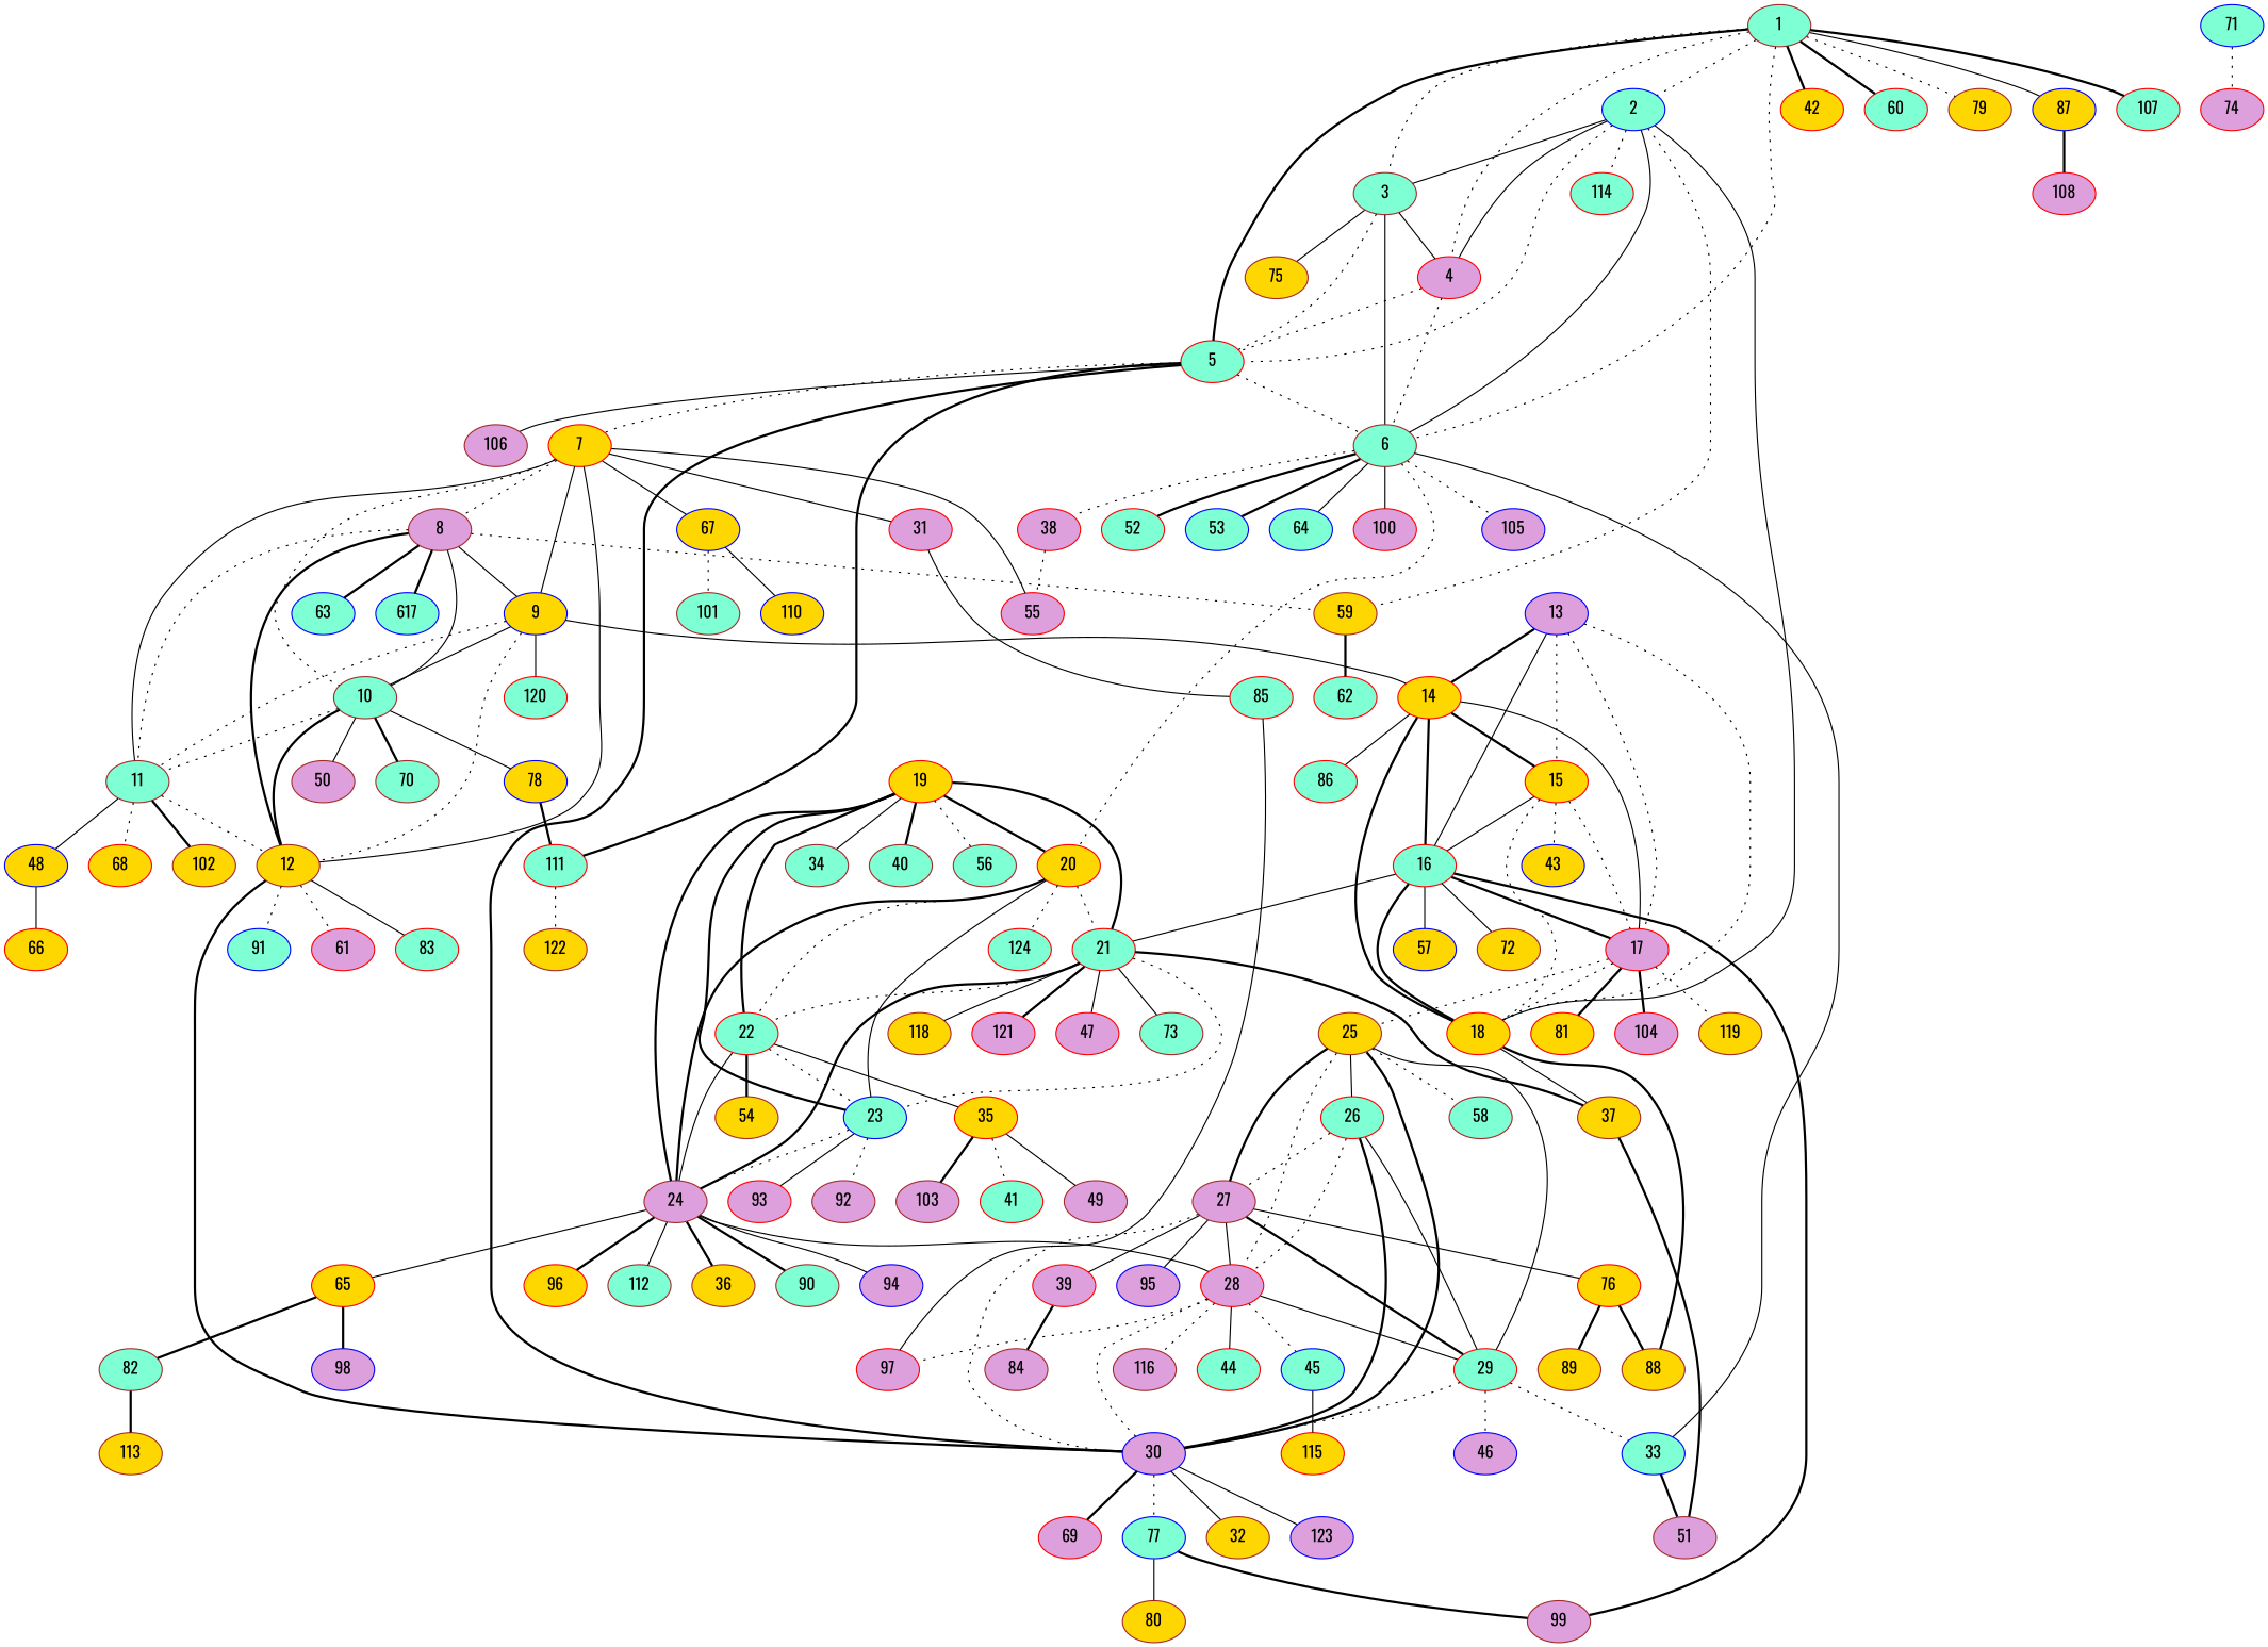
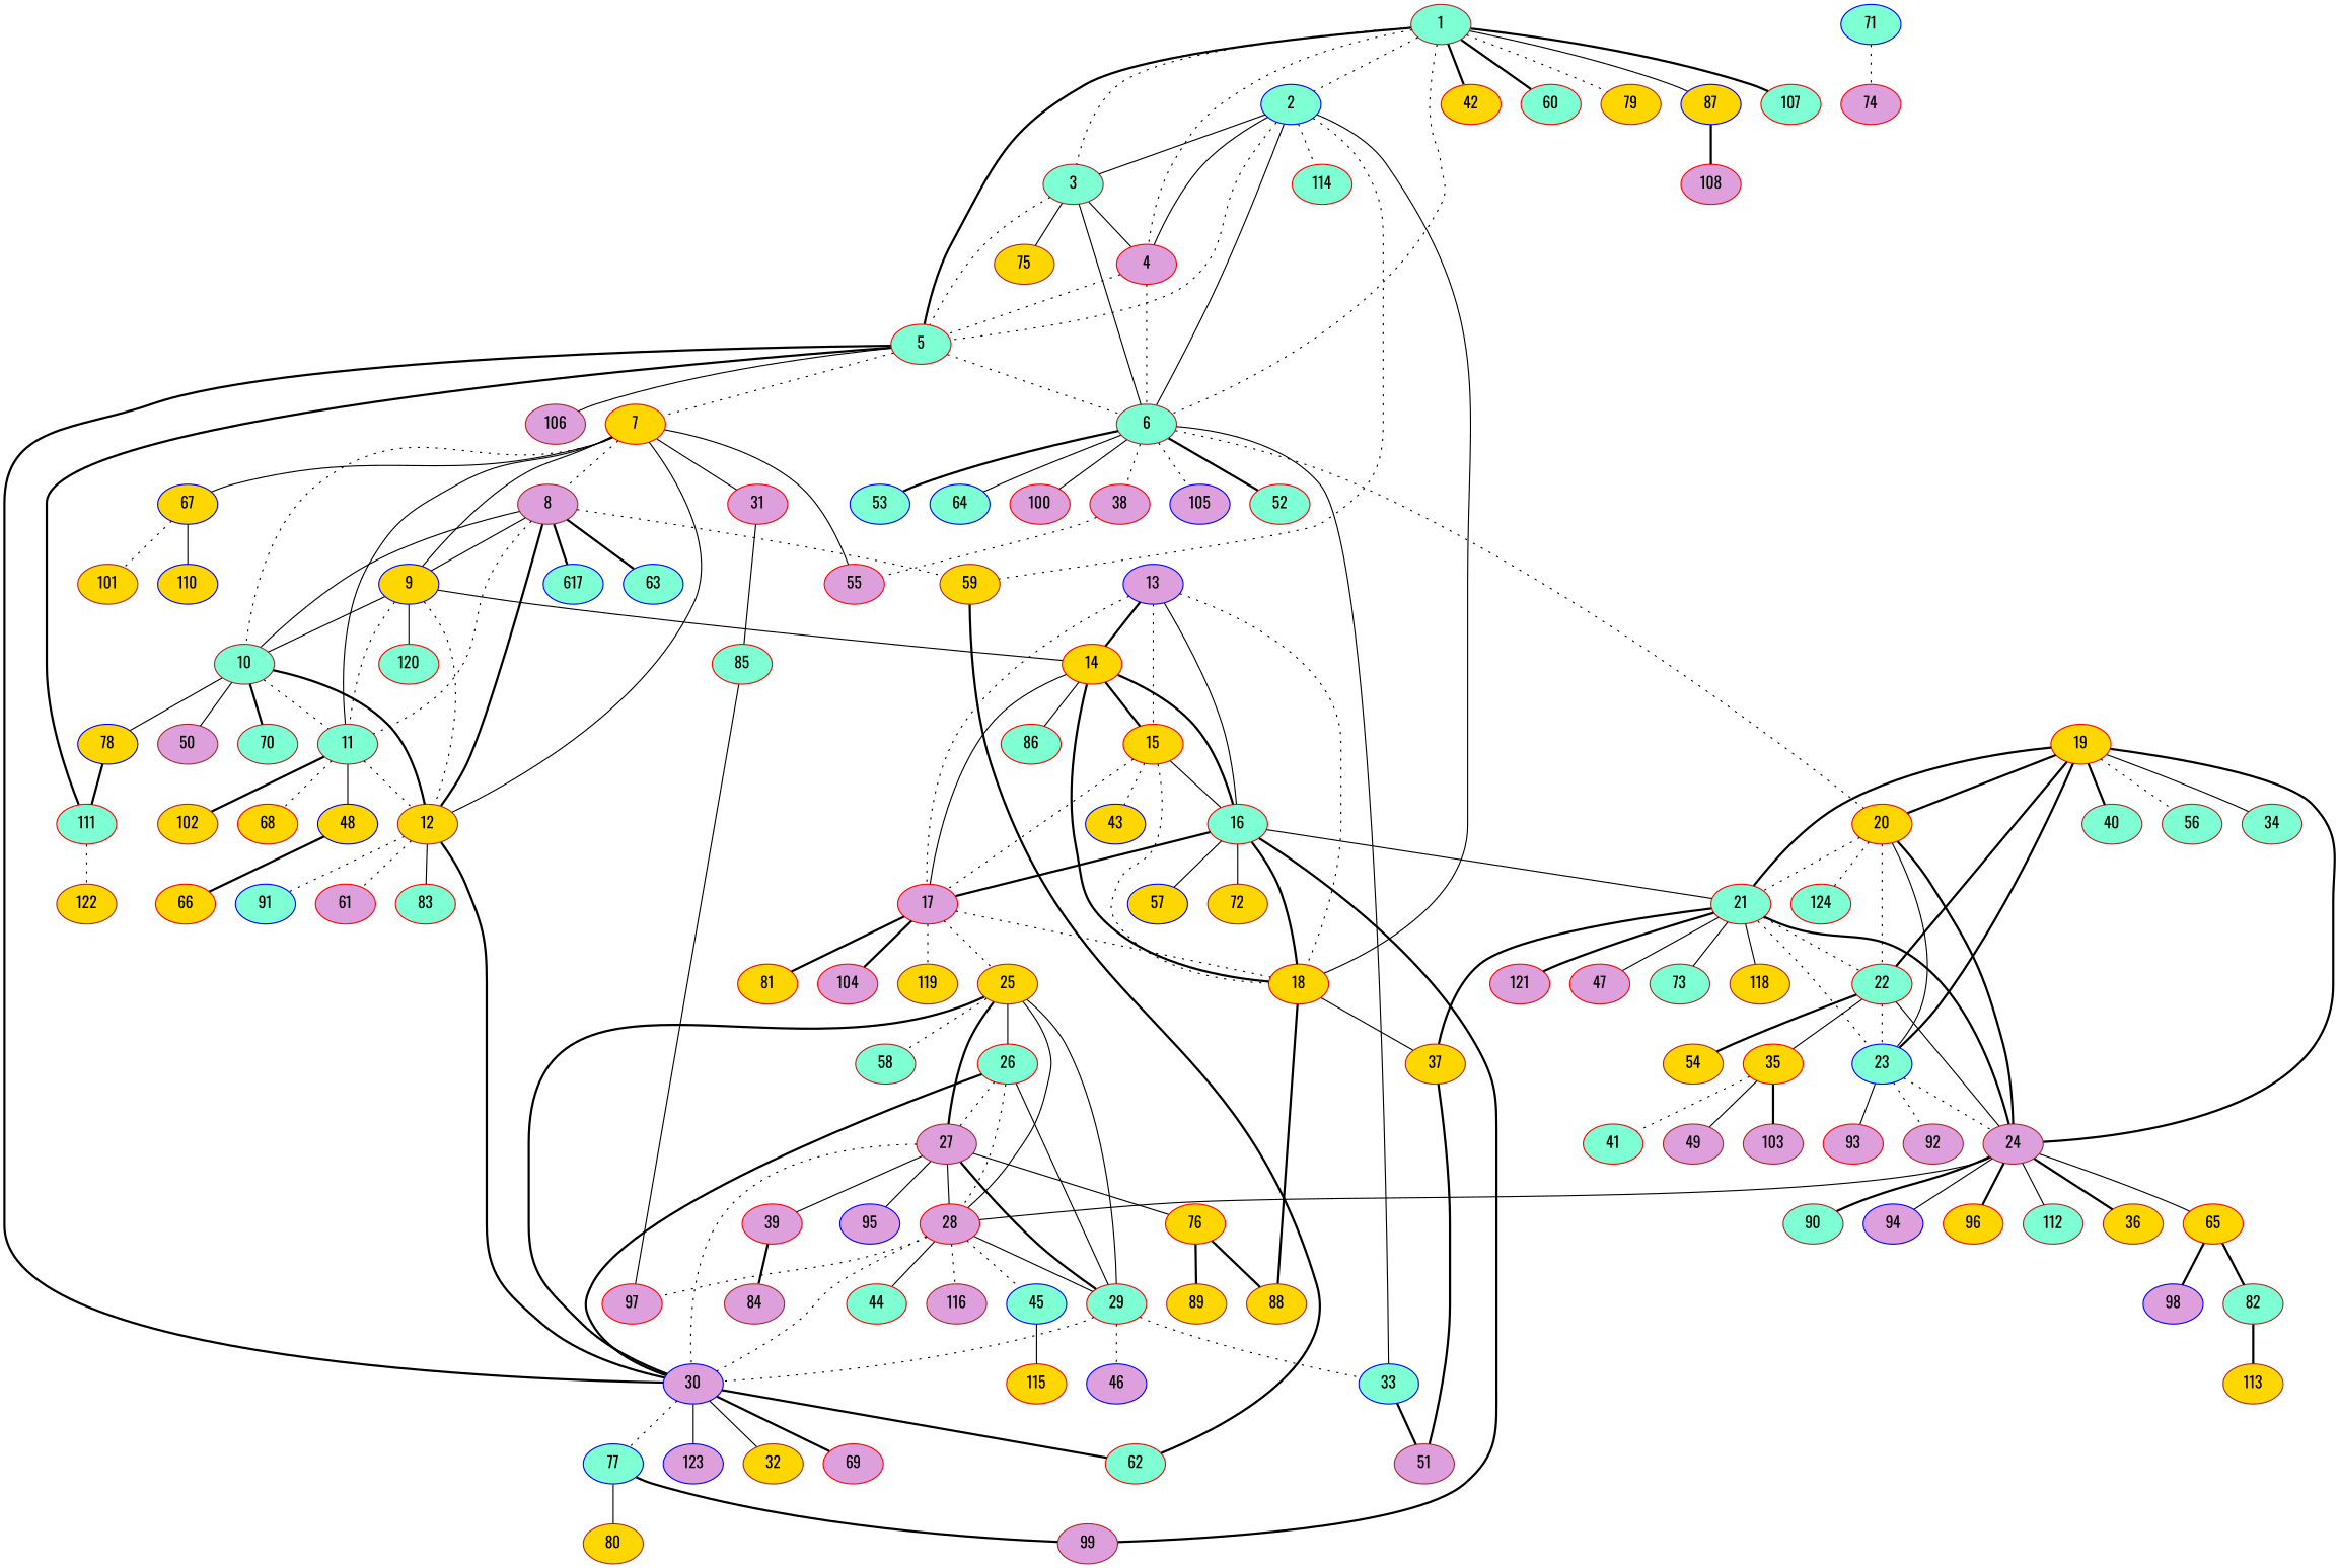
  graph {
    fontname=Oswald
    node [color=red fillcolor=aquamarine fontname=Oswald style=filled]
    edge [fontname=Oswald style=solid]
    1 [color=brown]
    2 [color=blue]
    3 [color=brown]
    4 [fillcolor=plum]
    5
    6 [color=brown]
    42 [fillcolor=gold]
    60
    79 [color=brown fillcolor=gold]
    87 [color=blue fillcolor=gold]
    107
    18 [fillcolor=gold]
    59 [color=brown fillcolor=gold]
    114
    75 [color=brown fillcolor=gold]
    7 [fillcolor=gold]
    30 [color=blue fillcolor=plum]
    106 [color=brown fillcolor=plum]
    111
    20 [fillcolor=gold]
    33 [color=blue]
    38 [fillcolor=plum]
    52
    53 [color=blue]
    64 [color=blue]
    100 [fillcolor=plum]
    105 [color=blue fillcolor=plum]
    108 [fillcolor=plum]
    37 [color=brown fillcolor=gold]
    88 [color=brown fillcolor=gold]
    62
    8 [color=brown fillcolor=plum]
    9 [color=blue fillcolor=gold]
    10 [color=brown]
    11 [color=brown]
    12 [color=brown fillcolor=gold]
    31 [fillcolor=plum]
    55 [fillcolor=plum]
    67 [color=blue fillcolor=gold]
    32 [color=brown fillcolor=gold]
    69 [fillcolor=plum]
    77 [color=blue]
    123 [color=blue fillcolor=plum]
    122 [color=brown fillcolor=gold]
    21
    22
    23 [color=blue]
    24 [color=brown fillcolor=plum]
    124
    51 [color=brown fillcolor=plum]
    63 [color=blue]
    n52 [color=blue label=617]
    14 [fillcolor=gold]
    120
    50 [color=brown fillcolor=plum]
    70 [color=brown]
    78 [color=blue fillcolor=gold]
    48 [color=blue fillcolor=gold]
    68 [fillcolor=gold]
    102 [color=brown fillcolor=gold]
    61 [fillcolor=plum]
    83
    91 [color=blue]
    85
-   101 [color=brown]
+   101 [color=brown fillcolor=gold]
    110 [color=blue fillcolor=gold]
    15 [fillcolor=gold]
    16
    17 [fillcolor=plum]
    86
    66 [fillcolor=gold]
    19 [fillcolor=gold]
    34 [color=brown]
    40 [color=brown]
    56 [color=brown]
    13 [color=blue fillcolor=plum]
    43 [color=blue fillcolor=gold]
    57 [color=blue fillcolor=gold]
    72 [color=brown fillcolor=gold]
    99 [color=brown fillcolor=plum]
    25 [color=brown fillcolor=gold]
    81 [fillcolor=gold]
    104 [fillcolor=plum]
    119 [color=brown fillcolor=gold]
    47 [fillcolor=plum]
    73 [color=brown]
    118 [color=brown fillcolor=gold]
    121 [fillcolor=plum]
    28 [fillcolor=plum]
    26
    27 [color=brown fillcolor=plum]
    29
    58 [color=brown]
    35 [fillcolor=gold]
    54 [color=brown fillcolor=gold]
    92 [color=brown fillcolor=plum]
    93 [fillcolor=plum]
    36 [color=brown fillcolor=gold]
    65 [fillcolor=gold]
    90 [color=brown]
    94 [color=blue fillcolor=plum]
    96 [fillcolor=gold]
    112 [color=brown]
    41
    49 [color=brown fillcolor=plum]
    103 [color=brown fillcolor=plum]
    44
    45 [color=blue]
    97 [fillcolor=plum]
    116 [color=brown fillcolor=plum]
    82 [color=brown]
    98 [color=blue fillcolor=plum]
    39 [fillcolor=plum]
    76 [fillcolor=gold]
    95 [color=blue fillcolor=plum]
    46 [color=blue fillcolor=plum]
    71 [color=blue]
    74 [fillcolor=plum]
    84 [color=brown fillcolor=plum]
    89 [color=brown fillcolor=gold]
    115 [fillcolor=gold]
    80 [color=brown fillcolor=gold]
    113 [color=brown fillcolor=gold]
    1 -- 2 [style=dotted]
    1 -- 3 [style=dotted]
    1 -- 4 [style=dotted]
    1 -- 5 [style=bold]
    1 -- 6 [style=dotted]
    1 -- 42 [style=bold]
    1 -- 60 [style=bold]
    1 -- 79 [style=dotted]
    1 -- 87
    1 -- 107 [style=bold]
    2 -- 3
    2 -- 4
    2 -- 5 [style=dotted]
    2 -- 6
    2 -- 18
    2 -- 59 [style=dotted]
    2 -- 114 [style=dotted]
    3 -- 4
    3 -- 5 [style=dotted]
    3 -- 6
    3 -- 75
    4 -- 5 [style=dotted]
    4 -- 6 [style=dotted]
    5 -- 6 [style=dotted]
    5 -- 7 [style=dotted]
    5 -- 30 [style=bold]
    5 -- 106
    5 -- 111 [style=bold]
    6 -- 20 [style=dotted]
    6 -- 33
    6 -- 38 [style=dotted]
    6 -- 52 [style=bold]
    6 -- 53 [style=bold]
    6 -- 64
    6 -- 100
    6 -- 105 [style=dotted]
    87 -- 108 [style=bold]
    18 -- 37
    18 -- 88 [style=bold]
    59 -- 62 [style=bold]
    7 -- 8 [style=dotted]
    7 -- 9
    7 -- 10 [style=dotted]
    7 -- 11
    7 -- 12
    7 -- 31
    7 -- 55
    7 -- 67
+   30 -- 62 [style=bold]
    30 -- 32
    30 -- 69 [style=bold]
    30 -- 77 [style=dotted]
    30 -- 123
    111 -- 122 [style=dotted]
    20 -- 21 [style=dotted]
    20 -- 22 [style=dotted]
    20 -- 23
    20 -- 24 [style=bold]
    20 -- 124 [style=dotted]
    33 -- 51 [style=bold]
    38 -- 55 [style=dotted]
    37 -- 51 [style=bold]
    8 -- 59 [style=dotted]
    8 -- 9
    8 -- 10
    8 -- 11 [style=dotted]
    8 -- 12 [style=bold]
    8 -- 63 [style=bold]
    8 -- n52 [style=bold]
    9 -- 10
    9 -- 11 [style=dotted]
    9 -- 12 [style=dotted]
    9 -- 14
    9 -- 120
    10 -- 11 [style=dotted]
    10 -- 12 [style=bold]
    10 -- 50
    10 -- 70 [style=bold]
    10 -- 78
    11 -- 12 [style=dotted]
    11 -- 48
    11 -- 68 [style=dotted]
    11 -- 102 [style=bold]
    12 -- 30 [style=bold]
    12 -- 61 [style=dotted]
    12 -- 83
    12 -- 91 [style=dotted]
    31 -- 85
    67 -- 101 [style=dotted]
    67 -- 110
    77 -- 99 [style=bold]
    77 -- 80
    21 -- 37 [style=bold]
    21 -- 22 [style=dotted]
    21 -- 23 [style=dotted]
    21 -- 24 [style=bold]
    21 -- 47
    21 -- 73
    21 -- 118
    21 -- 121 [style=bold]
    22 -- 23 [style=dotted]
    22 -- 24
    22 -- 35
    22 -- 54 [style=bold]
    23 -- 24 [style=dotted]
    23 -- 92 [style=dotted]
    23 -- 93
    24 -- 28
    24 -- 36 [style=bold]
    24 -- 65
    24 -- 90 [style=bold]
    24 -- 94
    24 -- 96 [style=bold]
    24 -- 112
    14 -- 18 [style=bold]
    14 -- 15 [style=bold]
    14 -- 16 [style=bold]
    14 -- 17
    14 -- 86
    78 -- 111 [style=bold]
-   48 -- 66
+   48 -- 66 [style=bold]
    85 -- 97
    15 -- 18 [style=dotted]
    15 -- 16
    15 -- 17 [style=dotted]
    15 -- 43 [style=dotted]
    16 -- 18 [style=bold]
    16 -- 21
    16 -- 17 [style=bold]
    16 -- 57
    16 -- 72
    16 -- 99 [style=bold]
    17 -- 18 [style=dotted]
    17 -- 25 [style=dotted]
    17 -- 81 [style=bold]
    17 -- 104 [style=bold]
    17 -- 119 [style=dotted]
    19 -- 20 [style=bold]
    19 -- 21 [style=bold]
    19 -- 22 [style=bold]
    19 -- 23 [style=bold]
    19 -- 24 [style=bold]
    19 -- 34
    19 -- 40 [style=bold]
    19 -- 56 [style=dotted]
    13 -- 18 [style=dotted]
    13 -- 14 [style=bold]
    13 -- 15 [style=dotted]
    13 -- 16
    13 -- 17 [style=dotted]
    25 -- 30 [style=bold]
-   25 -- 28 [style=dotted]
+   25 -- 28
    25 -- 26
    25 -- 27 [style=bold]
    25 -- 29
    25 -- 58 [style=dotted]
    28 -- 30 [style=dotted]
    28 -- 29
    28 -- 44
    28 -- 45 [style=dotted]
    28 -- 97 [style=dotted]
    28 -- 116 [style=dotted]
    26 -- 30 [style=bold]
    26 -- 28 [style=dotted]
    26 -- 27 [style=dotted]
    26 -- 29
    27 -- 30 [style=dotted]
    27 -- 28
    27 -- 29 [style=bold]
    27 -- 39
    27 -- 76
    27 -- 95
    29 -- 30 [style=dotted]
    29 -- 33 [style=dotted]
    29 -- 46 [style=dotted]
    35 -- 41 [style=dotted]
    35 -- 49
    35 -- 103 [style=bold]
    65 -- 82 [style=bold]
    65 -- 98 [style=bold]
    45 -- 115
    82 -- 113 [style=bold]
    39 -- 84 [style=bold]
    76 -- 88 [style=bold]
    76 -- 89 [style=bold]
    71 -- 74 [style=dotted]
  }
